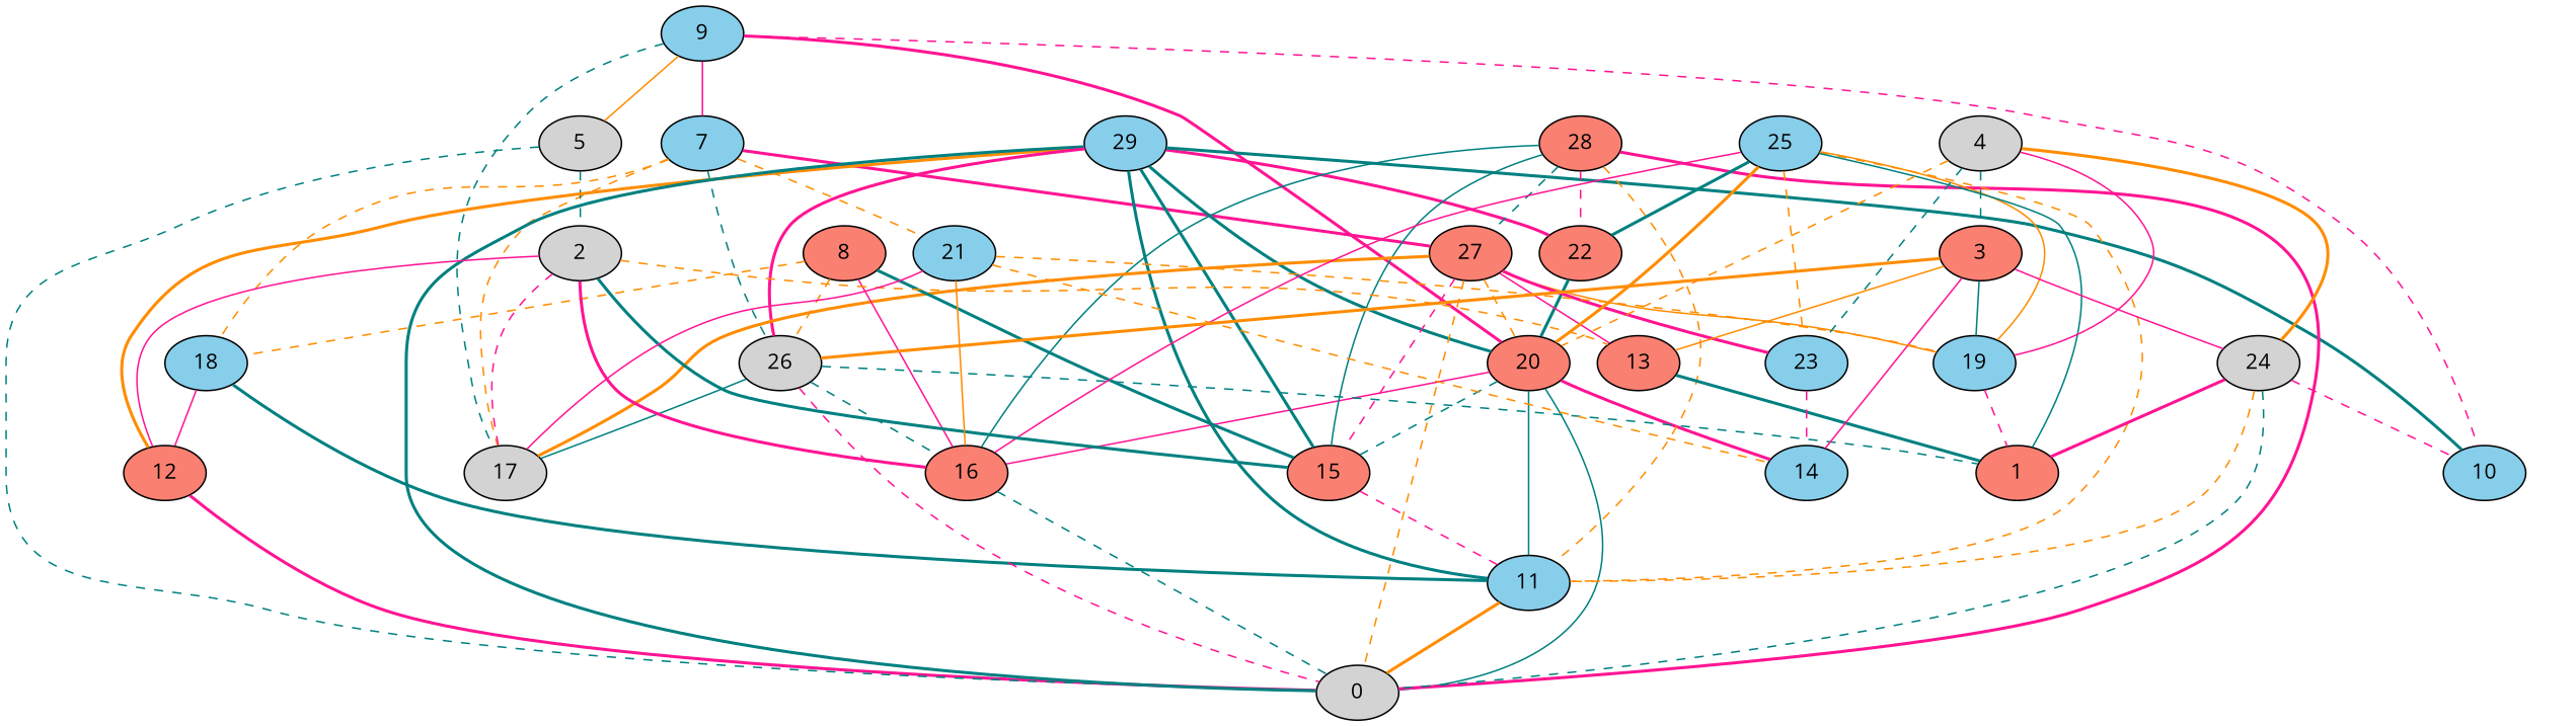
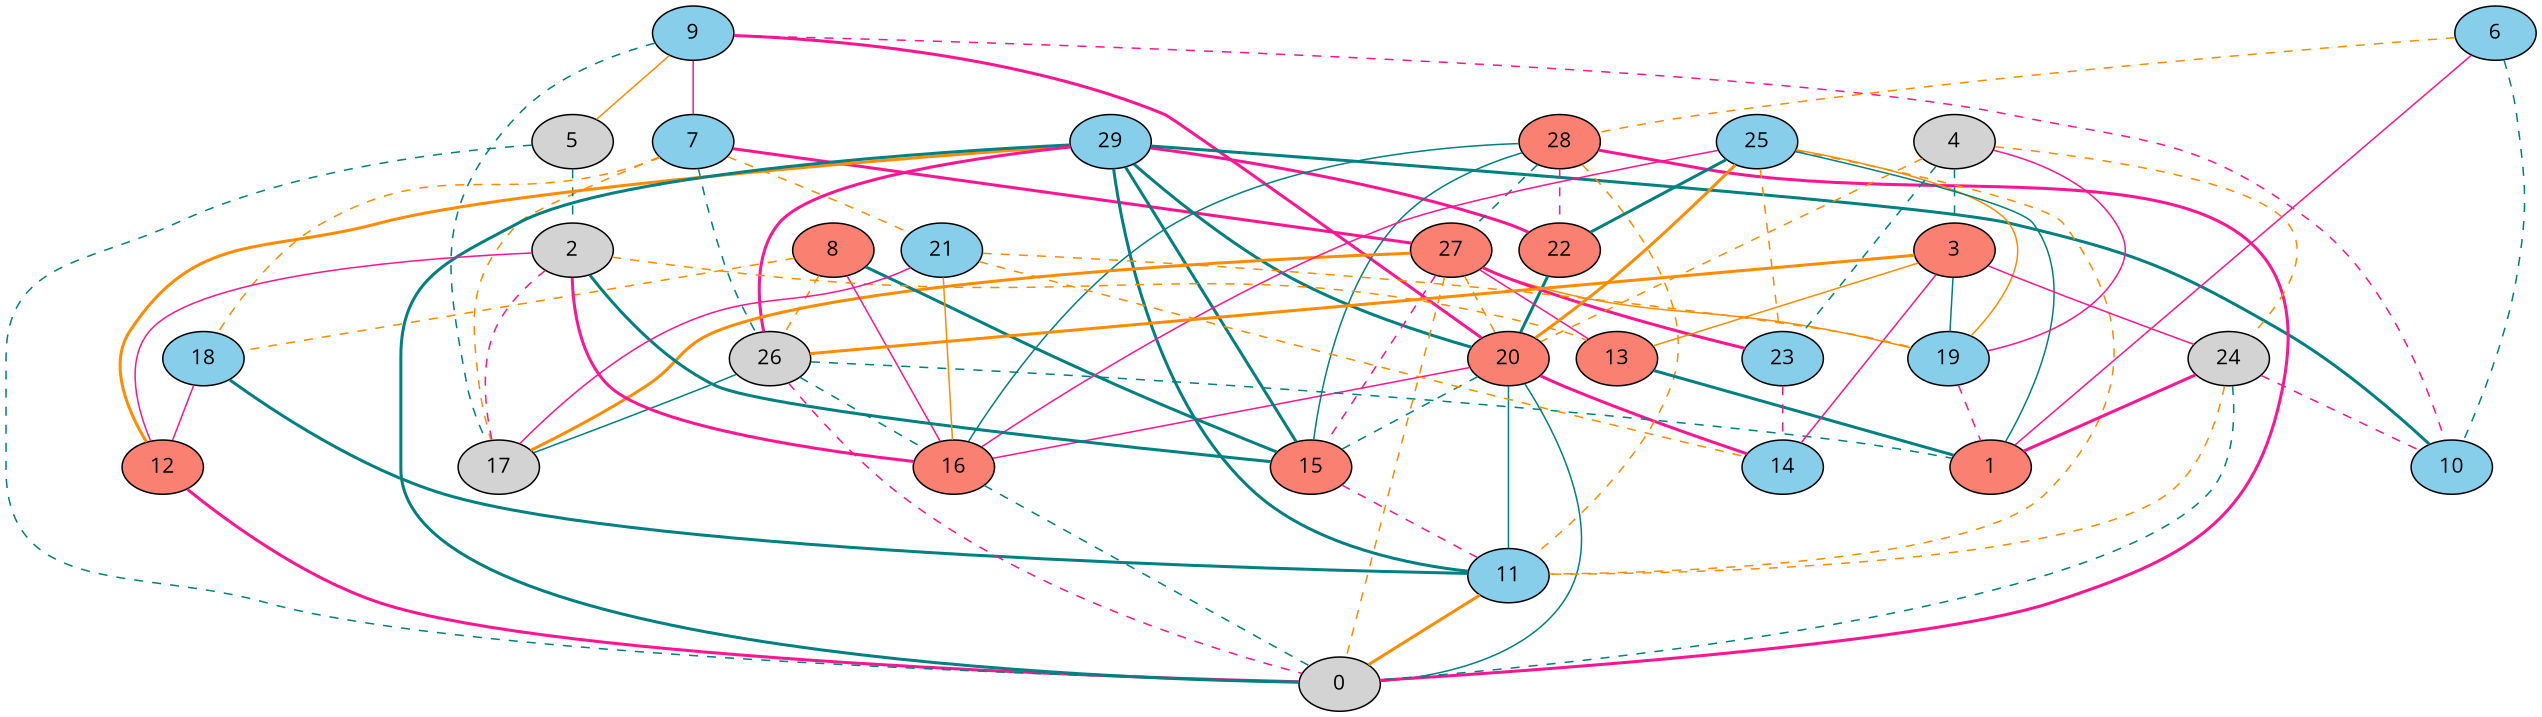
  digraph {
    fontname="Open Sans"
    node [fillcolor=skyblue fontname="Open Sans" style=filled]
    edge [color=teal dir=none fontname="Open Sans" style=dashed]
    18
    11
    12 [fillcolor=salmon]
    0 [fillcolor=lightgrey]
    22 [fillcolor=salmon]
    20 [fillcolor=salmon]
    9
    17 [fillcolor=lightgrey]
    7
    5 [fillcolor=lightgrey]
    10
    29
    15 [fillcolor=salmon]
    26 [fillcolor=lightgrey]
    16 [fillcolor=salmon]
    14
    28 [fillcolor=salmon]
    27 [fillcolor=salmon]
    19
    13 [fillcolor=salmon]
    23
    1 [fillcolor=salmon]
    8 [fillcolor=salmon]
    25
    2 [fillcolor=lightgrey]
    3 [fillcolor=salmon]
    24 [fillcolor=lightgrey]
+   6
    21
    4 [fillcolor=lightgrey]
    subgraph sub_1 {
      18
      11
      12
      0
      22
      20
      9
      17
      7
      5
      10
      29
      15
      26
      16
      14
      28
      27
      19
      13
      23
      1
      8
      25
      2
      3
      24
+     6
      21
      4
    }
    18 -> 11 [style=bold]
    18 -> 12 [color=deeppink style=solid]
    11 -> 0 [color=darkorange style=bold]
    12 -> 0 [color=deeppink style=bold]
    22 -> 20 [style=bold]
    20 -> 11 [style=solid]
    20 -> 0 [style=solid]
    20 -> 15
    20 -> 16 [color=deeppink style=solid]
    20 -> 14 [color=deeppink style=bold]
    9 -> 20 [color=deeppink style=bold]
    9 -> 17
    9 -> 7 [color=deeppink style=solid]
    9 -> 5 [color=darkorange style=solid]
    9 -> 10 [color=deeppink]
    7 -> 18 [color=darkorange]
    7 -> 17 [color=darkorange]
    7 -> 26
    7 -> 27 [color=deeppink style=bold]
    7 -> 21 [color=darkorange]
    5 -> 0
    5 -> 2
    29 -> 11 [style=bold]
    29 -> 12 [color=darkorange style=bold]
    29 -> 0 [style=bold]
    29 -> 22 [color=deeppink style=bold]
    29 -> 20 [style=bold]
    29 -> 10 [style=bold]
    29 -> 15 [style=bold]
    29 -> 26 [color=deeppink style=bold]
    15 -> 11 [color=deeppink]
    26 -> 0 [color=deeppink]
    26 -> 17 [style=solid]
    26 -> 16
    26 -> 1
    16 -> 0
    28 -> 11 [color=darkorange]
    28 -> 0 [color=deeppink style=bold]
    28 -> 22 [color=deeppink]
    28 -> 15 [style=solid]
    28 -> 16 [style=solid]
    28 -> 27
    27 -> 0 [color=darkorange]
    27 -> 20 [color=darkorange]
    27 -> 17 [color=darkorange style=bold]
    27 -> 15 [color=deeppink]
    27 -> 19 [color=darkorange style=solid]
    27 -> 13 [color=deeppink style=solid]
    27 -> 23 [color=deeppink style=bold]
    19 -> 1 [color=deeppink]
    13 -> 1 [style=bold]
    23 -> 14 [color=deeppink]
    8 -> 18 [color=darkorange]
    8 -> 15 [style=bold]
    8 -> 26 [color=darkorange]
    8 -> 16 [color=deeppink style=solid]
    25 -> 11 [color=darkorange]
    25 -> 22 [style=bold]
    25 -> 20 [color=darkorange style=bold]
    25 -> 16 [color=deeppink style=solid]
    25 -> 19 [color=darkorange style=solid]
    25 -> 23 [color=darkorange]
    25 -> 1 [style=solid]
    2 -> 12 [color=deeppink style=solid]
    2 -> 17 [color=deeppink]
    2 -> 15 [style=bold]
    2 -> 16 [color=deeppink style=bold]
    2 -> 13 [color=darkorange]
    3 -> 26 [color=darkorange style=bold]
    3 -> 14 [color=deeppink style=solid]
    3 -> 19 [style=solid]
    3 -> 13 [color=darkorange style=solid]
    3 -> 24 [color=deeppink style=solid]
    24 -> 11 [color=darkorange]
    24 -> 0
    24 -> 10 [color=deeppink]
    24 -> 1 [color=deeppink style=bold]
+   6 -> 10
+   6 -> 28 [color=darkorange]
+   6 -> 1 [color=deeppink style=solid]
    21 -> 17 [color=deeppink style=solid]
    21 -> 16 [color=darkorange style=solid]
    21 -> 14 [color=darkorange]
    21 -> 19 [color=darkorange]
    4 -> 20 [color=darkorange]
    4 -> 19 [color=deeppink style=solid]
    4 -> 23
    4 -> 3
-   4 -> 24 [color=darkorange style=bold]
+   4 -> 24 [color=darkorange]
  }
